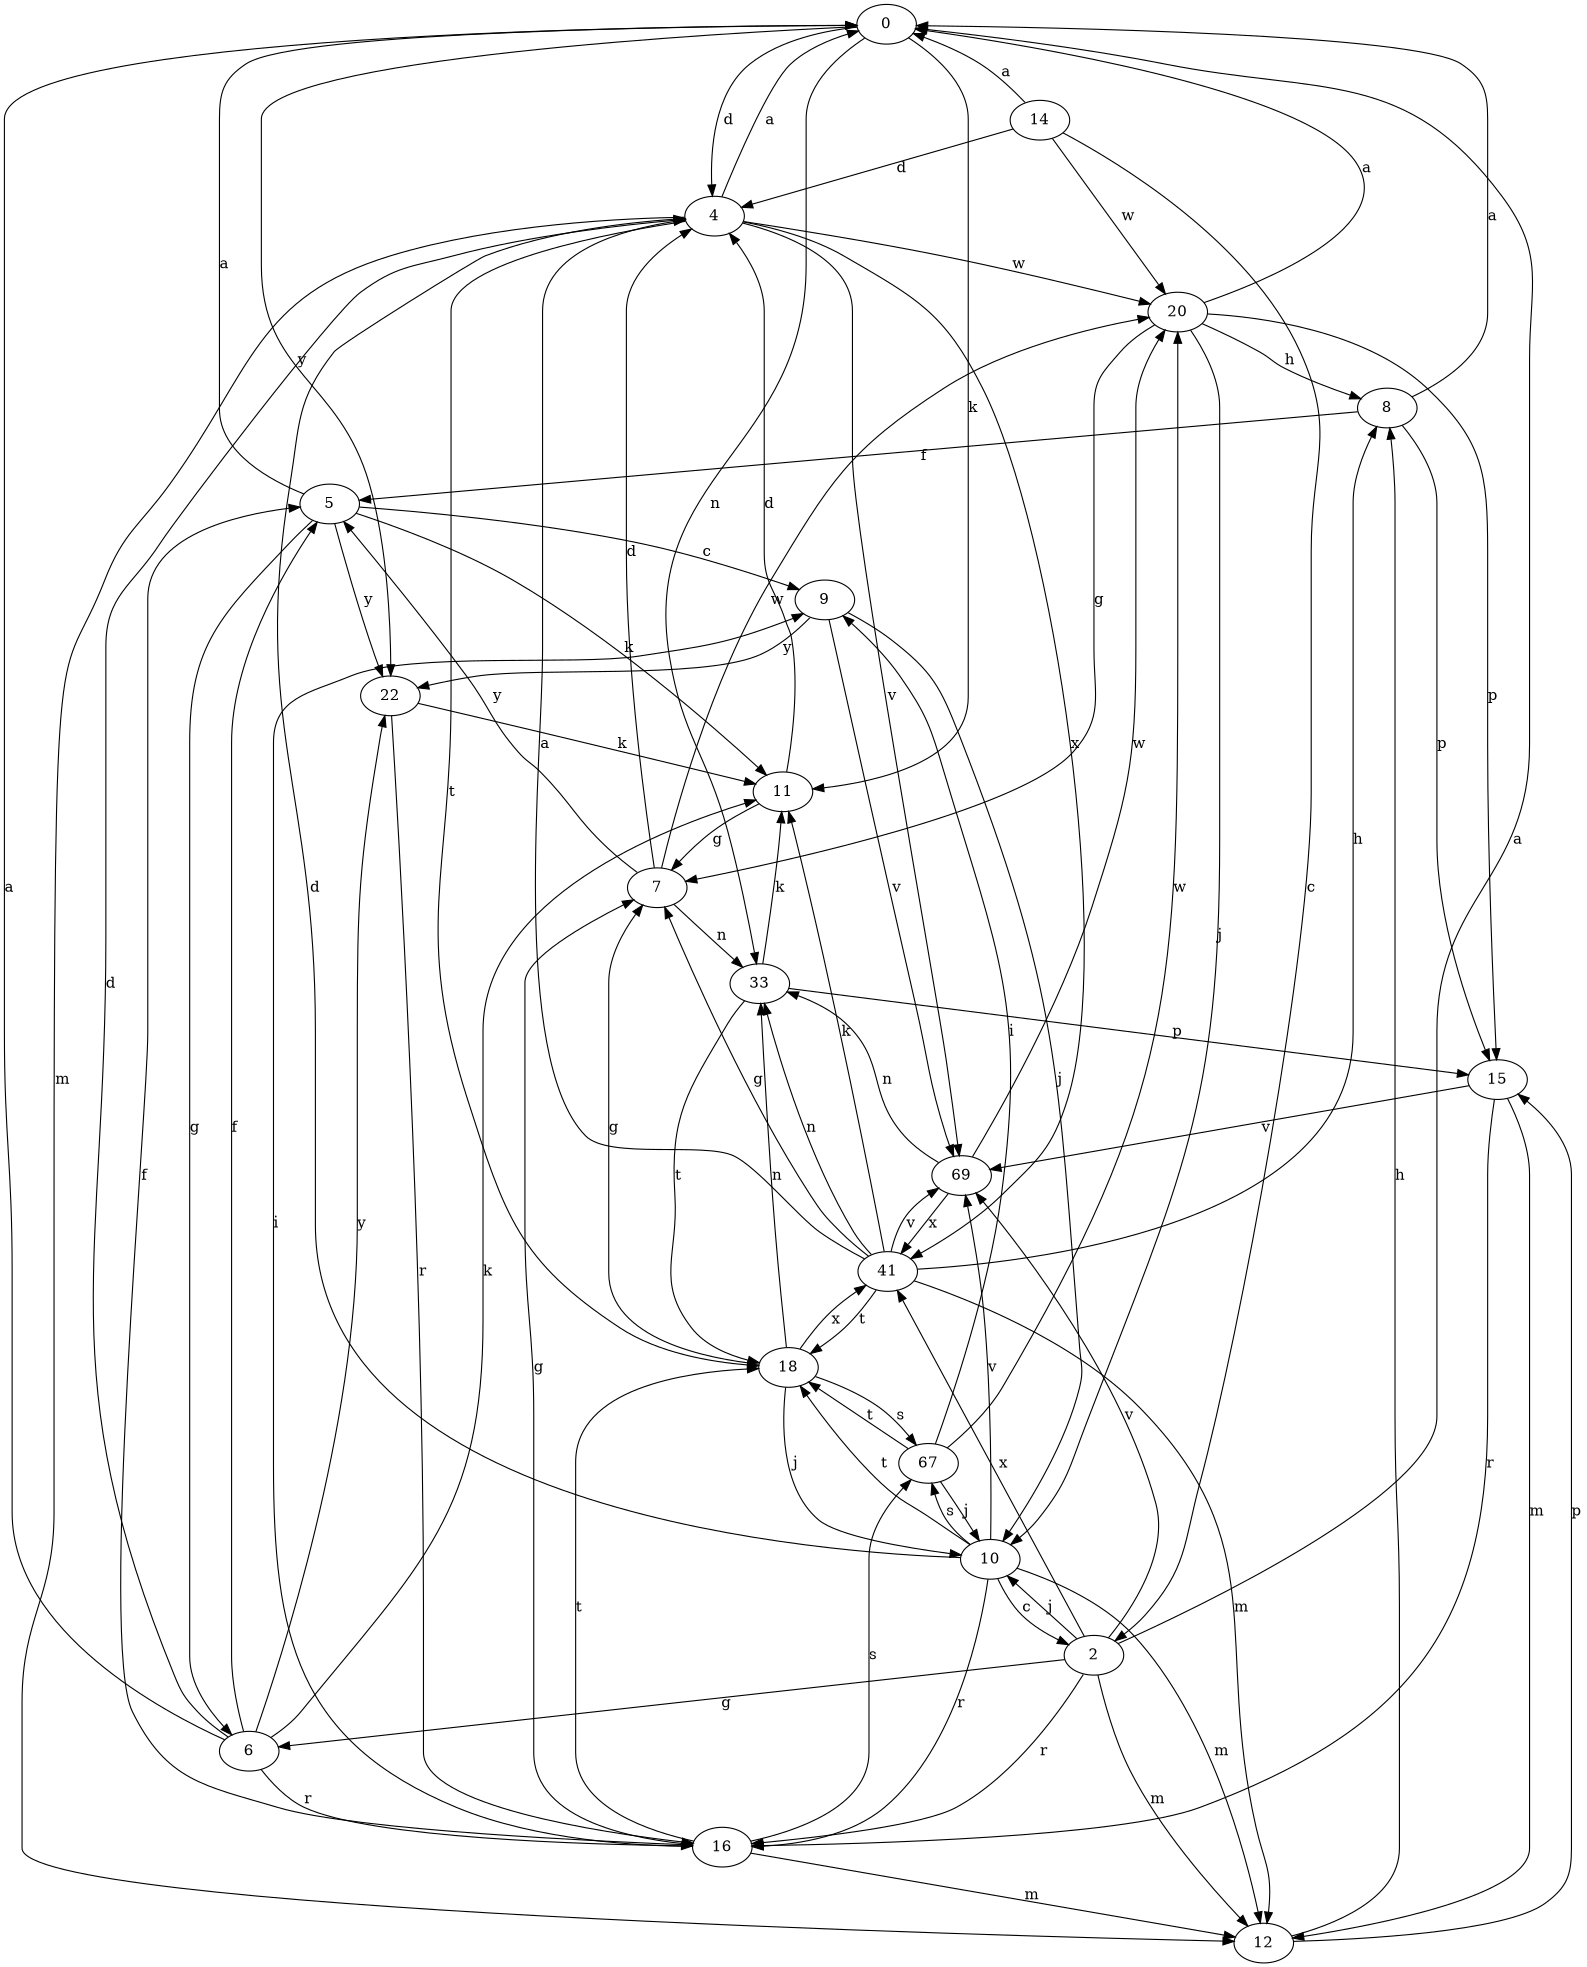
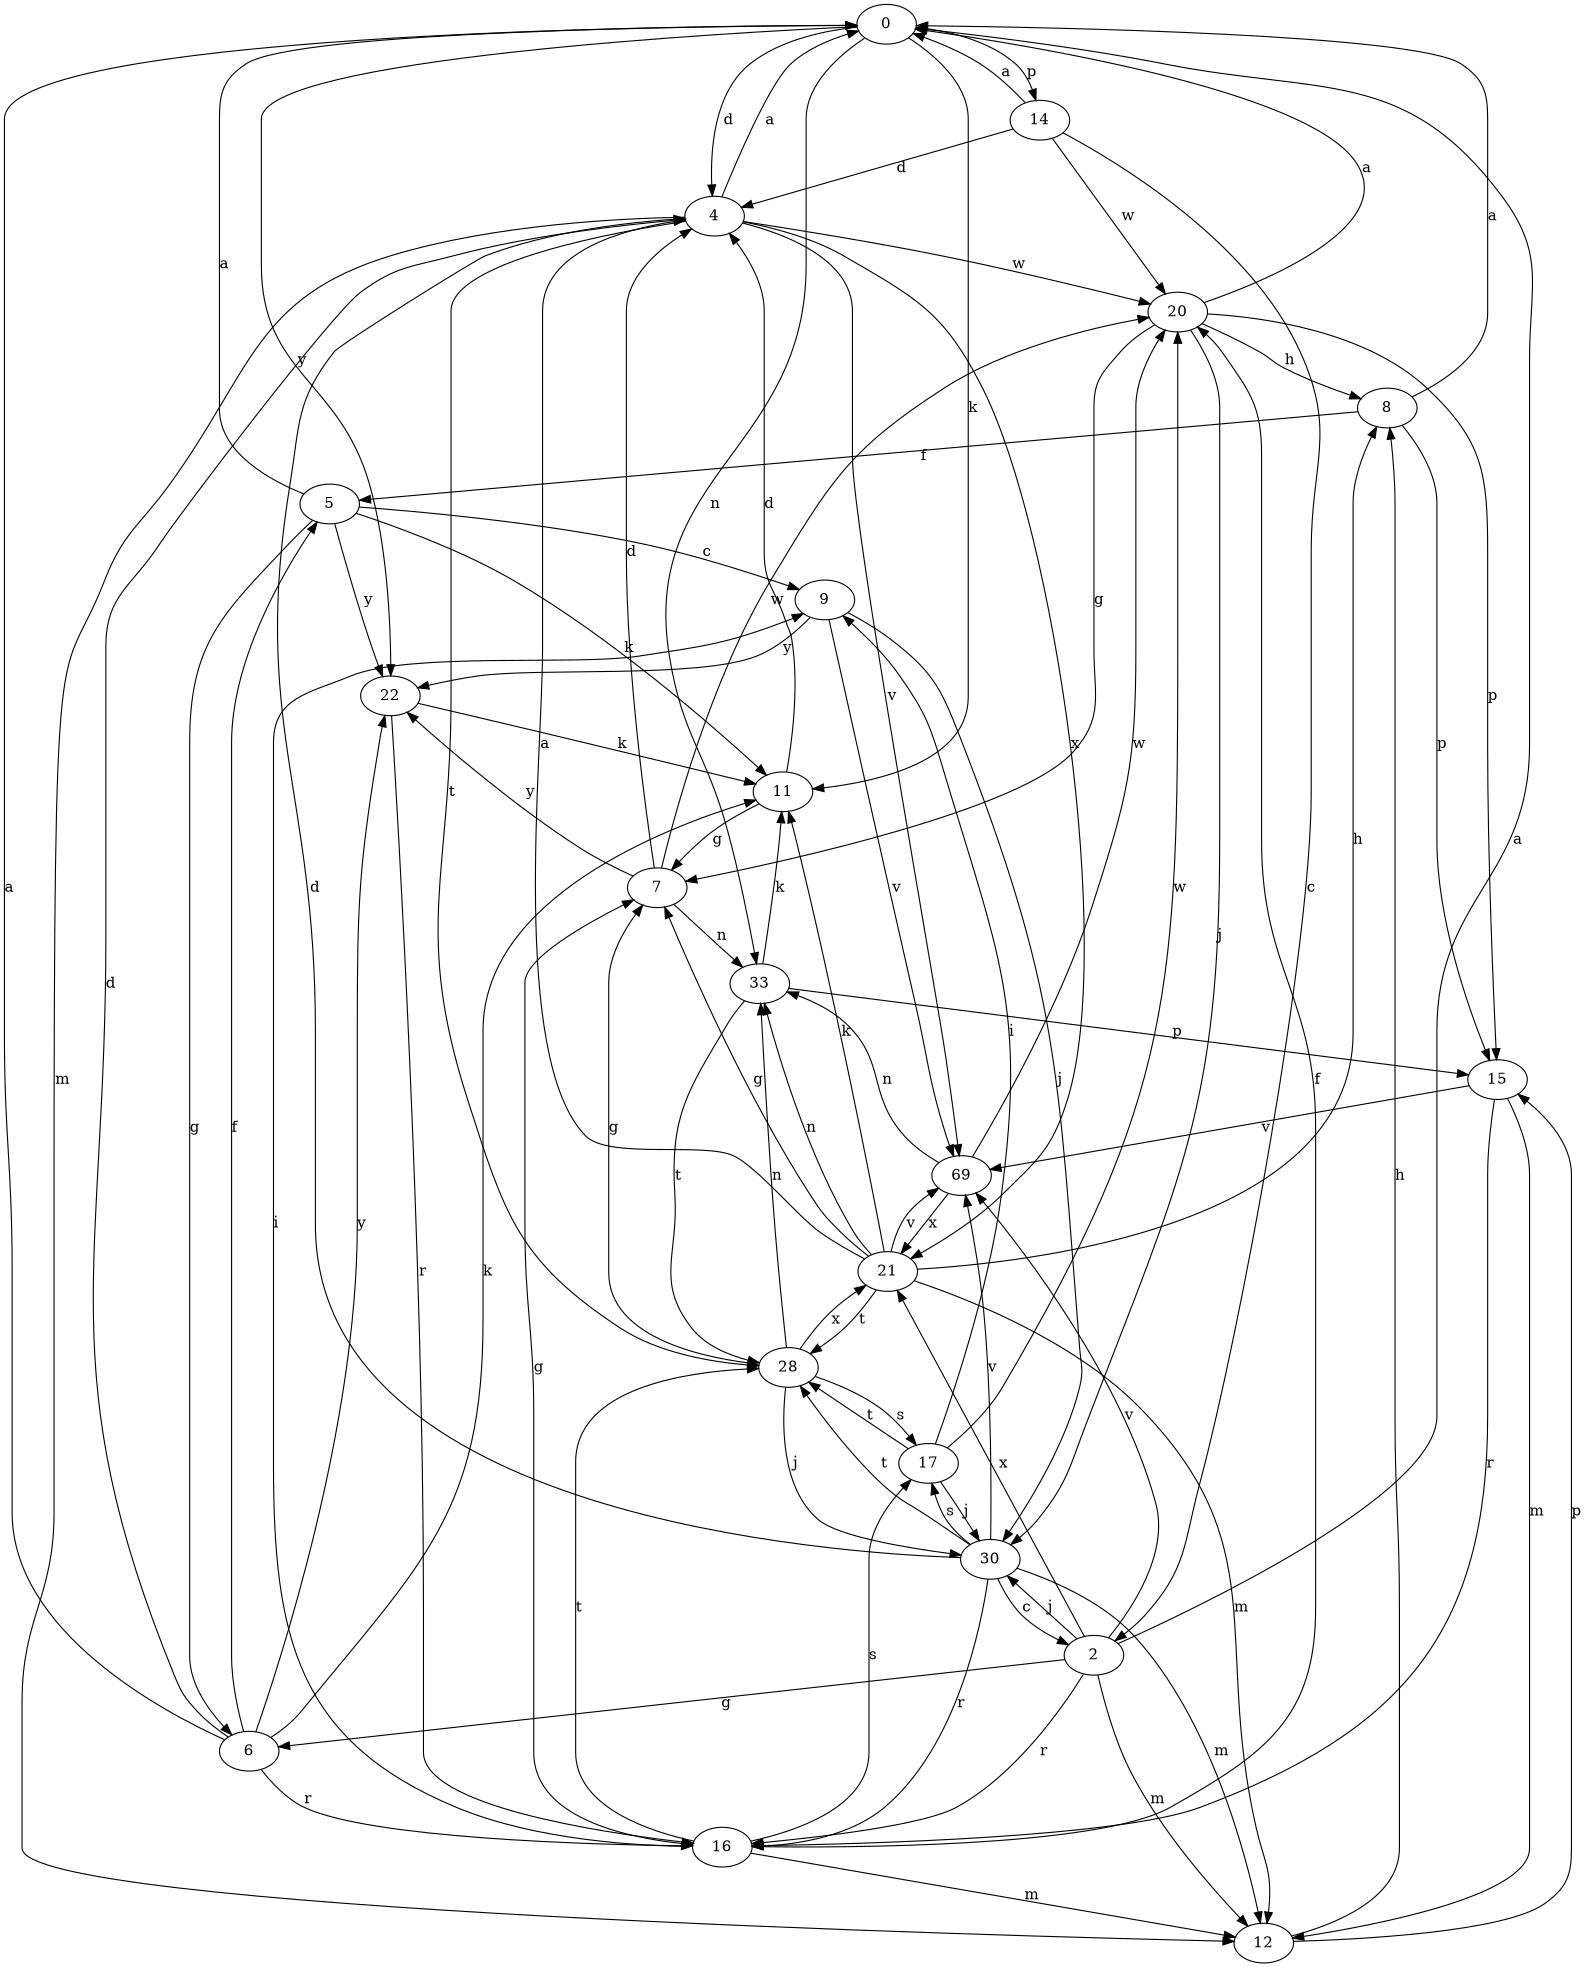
  strict digraph {
    0
    4
    11
    n4 [label=33]
    14
    22
    12
    n8 [label=69]
-   21 [label=41]
-   18
+   21
+   18 [label=28]
    20
    7
    15
    2
    16
    6
-   10
+   10 [label=30]
    5
-   17 [label=67]
+   17
    8
    9
    0 -> 4 [label=d]
    0 -> 11 [label=k]
    0 -> n4 [label=n]
+   0 -> 14 [label=p]
    0 -> 22 [label=y]
    4 -> 0 [label=a]
    4 -> 12 [label=m]
    4 -> n8 [label=v]
    4 -> 21 [label=x]
    4 -> 18 [label=t]
    4 -> 20 [label=w]
    11 -> 4 [label=d]
    11 -> 7 [label=g]
    n4 -> 11 [label=k]
    n4 -> 18 [label=t]
    n4 -> 15 [label=p]
    14 -> 0 [label=a]
    14 -> 4 [label=d]
    14 -> 20 [label=w]
    14 -> 2 [label=c]
    22 -> 11 [label=k]
    22 -> 16 [label=r]
    12 -> 15 [label=p]
    12 -> 8 [label=h]
    n8 -> n4 [label=n]
    n8 -> 21 [label=x]
    n8 -> 20 [label=w]
    21 -> 4 [label=a]
    21 -> 11 [label=k]
    21 -> n4 [label=n]
    21 -> 12 [label=m]
    21 -> n8 [label=v]
    21 -> 18 [label=t]
    21 -> 7 [label=g]
    21 -> 8 [label=h]
    18 -> n4 [label=n]
    18 -> 21 [label=x]
    18 -> 7 [label=g]
    18 -> 10 [label=j]
    18 -> 17 [label=s]
    20 -> 0 [label=a]
    20 -> 7 [label=g]
    20 -> 15 [label=p]
    20 -> 10 [label=j]
    20 -> 8 [label=h]
    7 -> 4 [label=d]
    7 -> n4 [label=n]
-   7 -> 5 [label=y]
+   7 -> 22 [label=y]
    7 -> 20 [label=w]
    15 -> 12 [label=m]
    15 -> n8 [label=v]
    15 -> 16 [label=r]
    2 -> 0 [label=a]
    2 -> 12 [label=m]
    2 -> n8 [label=v]
    2 -> 21 [label=x]
    2 -> 16 [label=r]
    2 -> 6 [label=g]
    2 -> 10 [label=j]
    16 -> 12 [label=m]
    16 -> 18 [label=t]
    16 -> 7 [label=g]
-   16 -> 5 [label=f]
+   16 -> 20 [label=f]
    16 -> 17 [label=s]
    16 -> 9 [label=i]
    6 -> 0 [label=a]
    6 -> 4 [label=d]
    6 -> 11 [label=k]
    6 -> 22 [label=y]
    6 -> 16 [label=r]
    6 -> 5 [label=f]
    10 -> 4 [label=d]
    10 -> 12 [label=m]
    10 -> n8 [label=v]
    10 -> 18 [label=t]
    10 -> 2 [label=c]
    10 -> 16 [label=r]
    10 -> 17 [label=s]
    5 -> 0 [label=a]
    5 -> 11 [label=k]
    5 -> 22 [label=y]
    5 -> 6 [label=g]
    5 -> 9 [label=c]
    17 -> 18 [label=t]
    17 -> 20 [label=w]
    17 -> 10 [label=j]
    17 -> 9 [label=i]
    8 -> 0 [label=a]
    8 -> 15 [label=p]
    8 -> 5 [label=f]
    9 -> 22 [label=y]
    9 -> n8 [label=v]
    9 -> 10 [label=j]
  }
